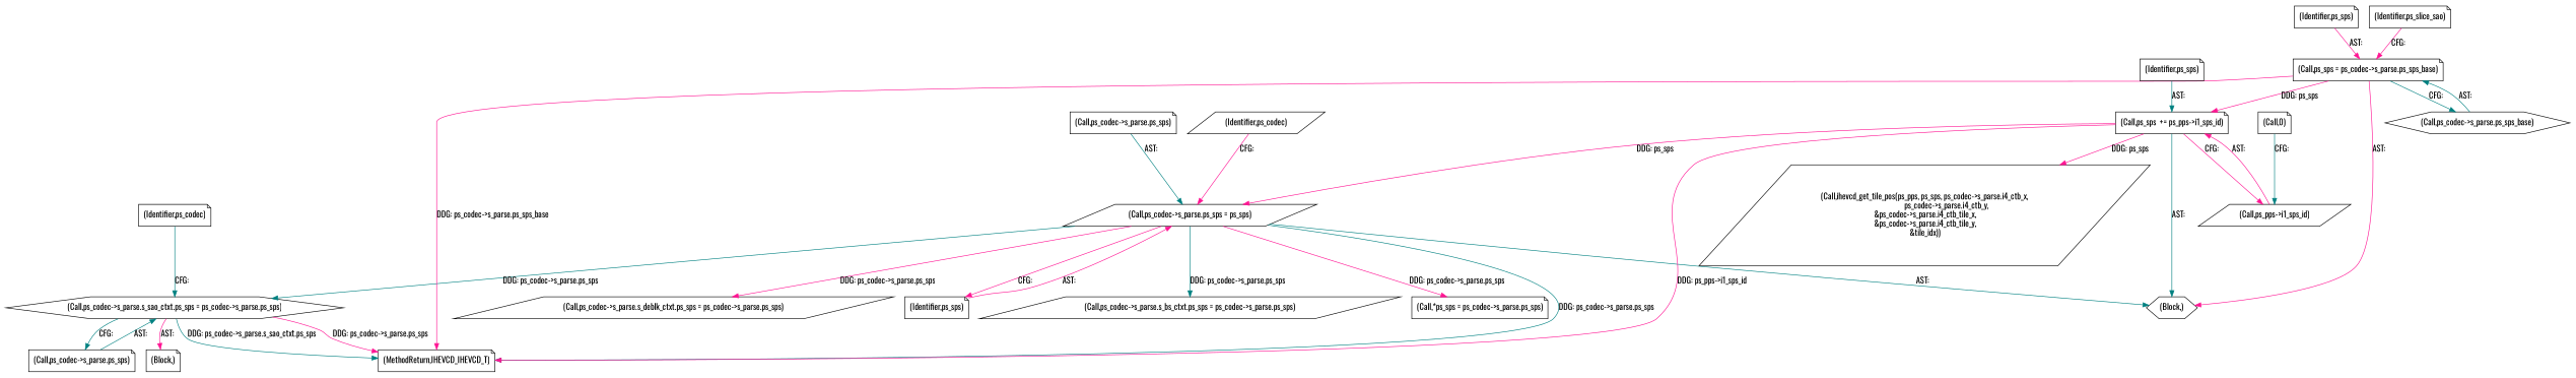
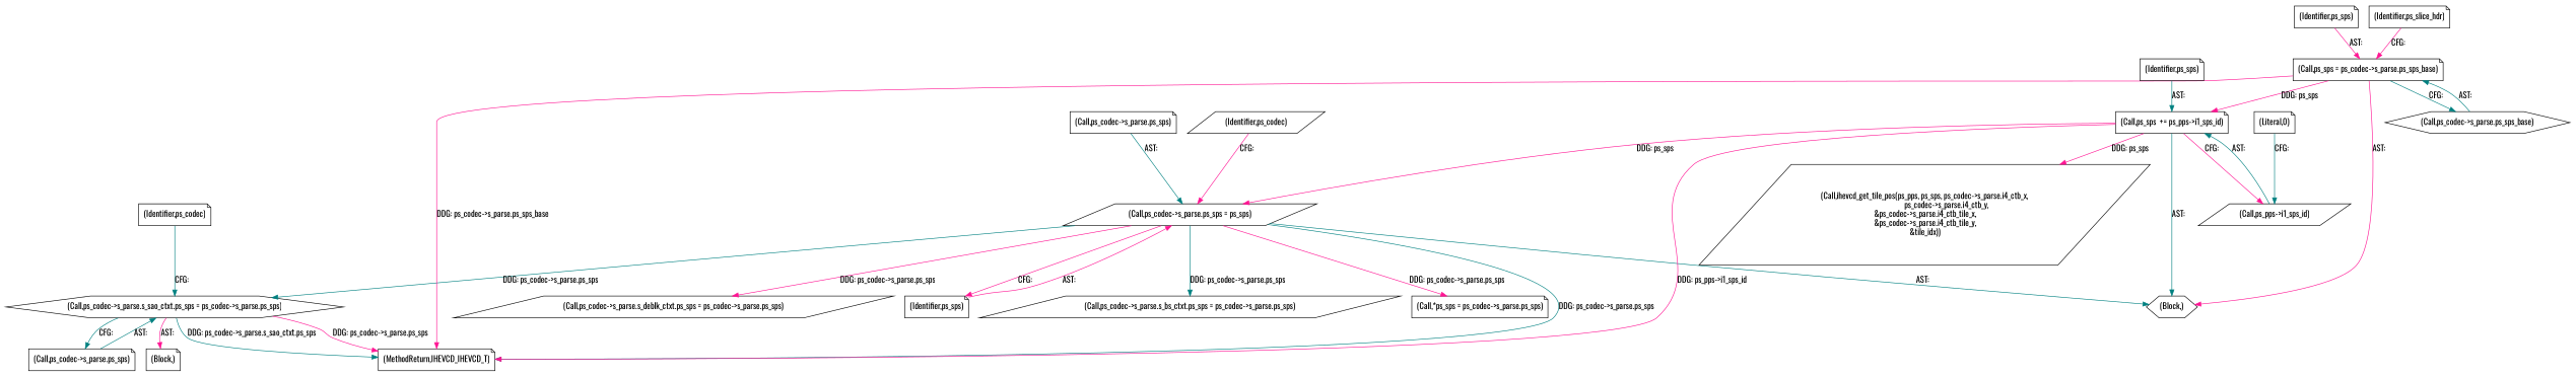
  digraph {
    fontname=Oswald
    node [fontname=Oswald shape=note]
    edge [color=deeppink fontname=Oswald]
    n1 [label="(Call,ps_codec->s_parse.s_sao_ctxt.ps_sps = ps_codec->s_parse.ps_sps)" shape=hexagon]
    n2 [label="(Call,ps_codec->s_parse.ps_sps)"]
    n3 [label="(MethodReturn,IHEVCD_IHEVCD_T)"]
    n4 [label="(Block,)"]
    n5 [label="(Call,ps_codec->s_parse.ps_sps = ps_sps)" shape=parallelogram]
    n6 [label="(Call,*ps_sps = ps_codec->s_parse.ps_sps)"]
    n7 [label="(Call,ps_codec->s_parse.s_deblk_ctxt.ps_sps = ps_codec->s_parse.ps_sps)" shape=parallelogram]
    n8 [label="(Block,)" shape=hexagon]
    n9 [label="(Identifier,ps_sps)"]
    n10 [label="(Call,ps_codec->s_parse.s_bs_ctxt.ps_sps = ps_codec->s_parse.ps_sps)" shape=parallelogram]
    n11 [label="(Call,ps_sps  += ps_pps->i1_sps_id)"]
    n12 [label="(Call,ps_pps->i1_sps_id)" shape=parallelogram]
    n13 [label="(Call,ihevcd_get_tile_pos(ps_pps, ps_sps, ps_codec->s_parse.i4_ctb_x,\n                        ps_codec->s_parse.i4_ctb_y,\n &ps_codec->s_parse.i4_ctb_tile_x,\n &ps_codec->s_parse.i4_ctb_tile_y,\n &tile_idx))" shape=parallelogram]
    n14 [label="(Call,ps_sps = ps_codec->s_parse.ps_sps_base)"]
    n15 [label="(Call,ps_codec->s_parse.ps_sps_base)" shape=hexagon]
    n16 [label="(Identifier,ps_sps)"]
    n17 [label="(Identifier,ps_sps)"]
    n18 [label="(Call,ps_codec->s_parse.ps_sps)"]
-   n19 [label="(Call,0)"]
-   n20 [label="(Identifier,ps_slice_sao)"]
+   n19 [label="(Literal,0)"]
+   n20 [label="(Identifier,ps_slice_hdr)"]
    n21 [label="(Identifier,ps_codec)" shape=parallelogram]
    n22 [label="(Identifier,ps_codec)"]
    n1 -> n2 [color=teal label="CFG: "]
    n1 -> n3 [label="DDG: ps_codec->s_parse.ps_sps"]
    n1 -> n3 [color=teal label="DDG: ps_codec->s_parse.s_sao_ctxt.ps_sps"]
    n1 -> n4 [label="AST: "]
    n2 -> n1 [color=teal label="AST: "]
    n5 -> n1 [color=teal label="DDG: ps_codec->s_parse.ps_sps"]
    n5 -> n3 [color=teal label="DDG: ps_codec->s_parse.ps_sps"]
    n5 -> n6 [label="DDG: ps_codec->s_parse.ps_sps"]
    n5 -> n7 [label="DDG: ps_codec->s_parse.ps_sps"]
    n5 -> n8 [color=teal label="AST: "]
    n5 -> n9 [label="CFG: "]
    n5 -> n10 [color=teal label="DDG: ps_codec->s_parse.ps_sps"]
    n9 -> n5 [label="AST: "]
    n11 -> n3 [label="DDG: ps_pps->i1_sps_id"]
    n11 -> n5 [label="DDG: ps_sps"]
    n11 -> n8 [color=teal label="AST: "]
    n11 -> n12 [label="CFG: "]
    n11 -> n13 [label="DDG: ps_sps"]
-   n12 -> n11 [label="AST: "]
+   n12 -> n11 [color=teal label="AST: "]
    n14 -> n3 [label="DDG: ps_codec->s_parse.ps_sps_base"]
    n14 -> n8 [label="AST: "]
    n14 -> n11 [label="DDG: ps_sps"]
    n14 -> n15 [color=teal label="CFG: "]
    n15 -> n14 [color=teal label="AST: "]
    n16 -> n11 [color=teal label="AST: "]
    n17 -> n14 [label="AST: "]
    n18 -> n5 [color=teal label="AST: "]
    n19 -> n12 [color=teal label="CFG: "]
    n20 -> n14 [label="CFG: "]
    n21 -> n5 [label="CFG: "]
    n22 -> n1 [color=teal label="CFG: "]
  }
